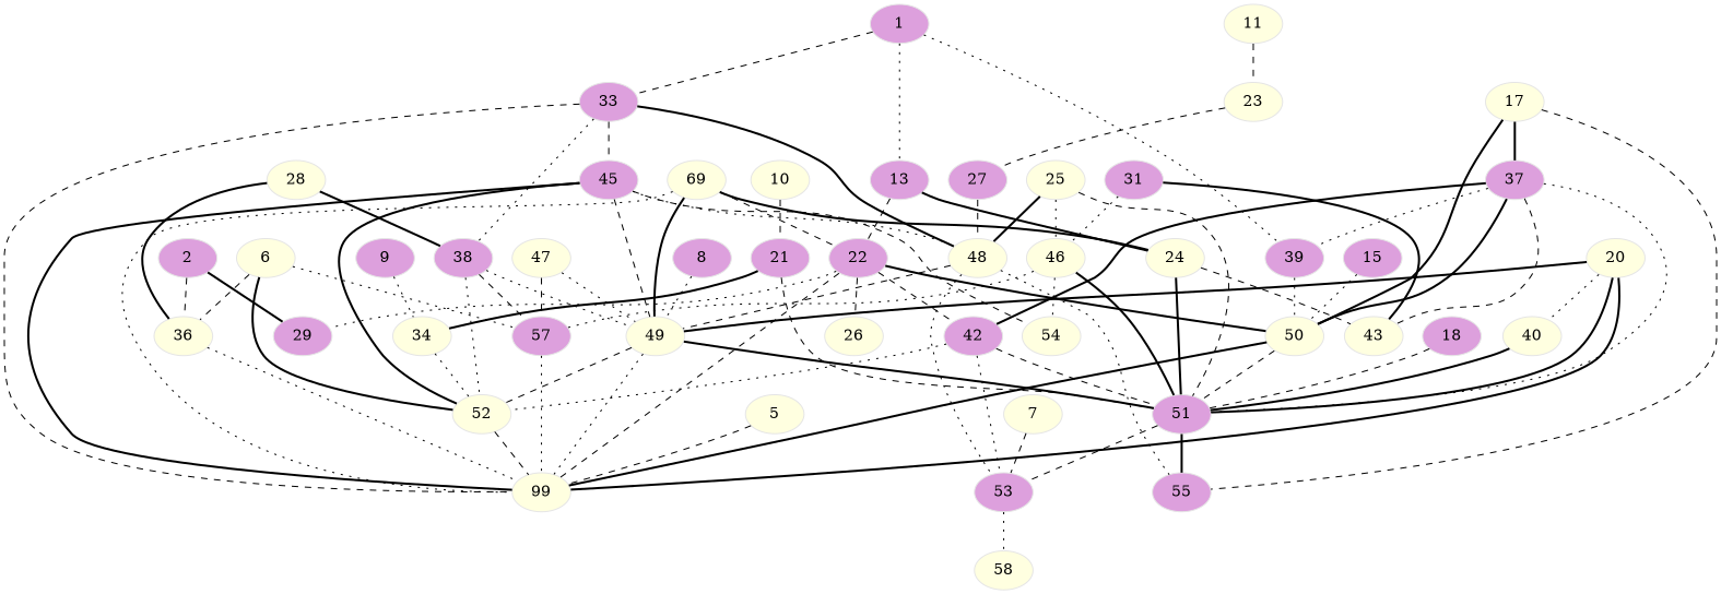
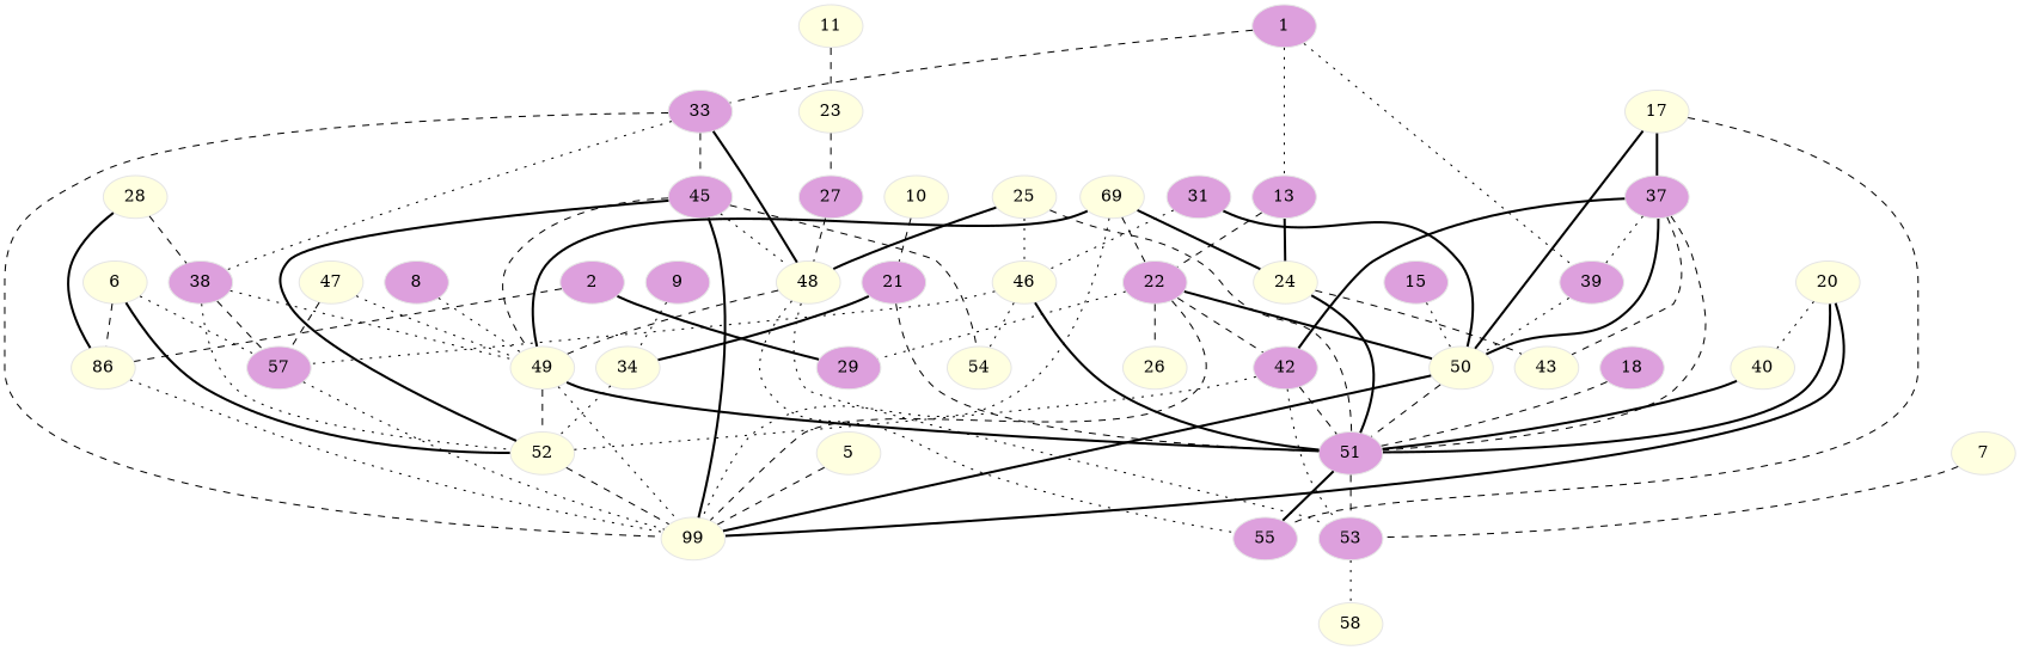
  graph {
    node [color=gray90 fillcolor=lightyellow style=filled]
    edge [style=dashed weight=1.0]
    1 [fillcolor=plum]
    13 [fillcolor=plum]
    33 [fillcolor=plum]
    39 [fillcolor=plum]
    22 [fillcolor=plum]
    24
    n7 [label=99]
    48
    38 [fillcolor=plum]
    45 [fillcolor=plum]
    50
    2 [fillcolor=plum]
    29 [fillcolor=plum]
-   36
+   36 [label=86]
    5
    6
    52
    57 [fillcolor=plum]
    53 [fillcolor=plum]
    7
    58
    8 [fillcolor=plum]
    49
    51 [fillcolor=plum]
    9 [fillcolor=plum]
    34
    21 [fillcolor=plum]
    10
    11
    23
    27 [fillcolor=plum]
    26
    42 [fillcolor=plum]
    43
    15 [fillcolor=plum]
    17
    37 [fillcolor=plum]
    55 [fillcolor=plum]
    18 [fillcolor=plum]
    n40 [label=69]
    20
    40
    25
    46
    54
    28
    31 [fillcolor=plum]
    47
    1 -- 13 [style=dotted]
    1 -- 33
    1 -- 39 [style=dotted]
    13 -- 22
    13 -- 24 [style=bold]
    33 -- n7
    33 -- 48 [style=bold]
    33 -- 38 [style=dotted]
    33 -- 45
    39 -- 50 [style=dotted]
    22 -- n7
    22 -- 50 [style=bold]
    22 -- 29 [style=dotted]
    22 -- 26
    22 -- 42
    24 -- 51 [style=bold]
    24 -- 43
    48 -- 53 [style=dotted]
    48 -- 49 [weight=2.0]
    48 -- 55 [style=dotted]
    38 -- 52 [style=dotted]
    38 -- 57
    38 -- 49 [style=dotted]
    45 -- n7 [style=bold]
    45 -- 48 [style=dotted weight=2.0]
    45 -- 52 [style=bold]
    45 -- 49
    45 -- 54
    50 -- n7 [style=bold]
    50 -- 51
    2 -- 29 [style=bold]
    2 -- 36
    36 -- n7 [style=dotted]
    5 -- n7
    6 -- 36
    6 -- 52 [style=bold]
    6 -- 57 [style=dotted]
    52 -- n7
    57 -- n7 [style=dotted]
    53 -- 58 [style=dotted]
    7 -- 53
    8 -- 49 [style=dotted]
    49 -- n7 [style=dotted]
    49 -- 52
    49 -- 51 [style=bold weight=3.0]
    51 -- 53
    51 -- 55 [style=bold]
    9 -- 34 [style=dotted]
    34 -- 52 [style=dotted]
    21 -- 51
    21 -- 34 [style=bold]
    10 -- 21
    11 -- 23
    23 -- 27
    27 -- 48
    42 -- 52 [style=dotted]
    42 -- 53 [style=dotted]
    42 -- 51
    15 -- 50 [style=dotted]
    17 -- 50 [style=bold]
    17 -- 37 [style=bold]
    17 -- 55
    37 -- 39 [style=dotted]
    37 -- 50 [style=bold]
-   37 -- 51 [style=dotted]
+   37 -- 51
    37 -- 42 [style=bold]
    37 -- 43
    18 -- 51
    n40 -- 22
    n40 -- 24 [style=bold]
    n40 -- n7 [style=dotted]
    n40 -- 49 [style=bold]
    20 -- n7 [style=bold]
-   20 -- 49 [style=bold]
    20 -- 51 [style=bold]
    20 -- 40 [style=dotted]
    40 -- 51 [style=bold]
    25 -- 48 [style=bold]
    25 -- 51
    25 -- 46 [style=dotted]
    46 -- 57 [style=dotted]
    46 -- 51 [style=bold]
    46 -- 54 [style=dotted]
-   28 -- 38 [style=bold]
+   28 -- 38
    28 -- 36 [style=bold]
-   31 -- 43 [style=bold]
+   31 -- 50 [style=bold]
    31 -- 46 [style=dotted]
    47 -- 57
    47 -- 49 [style=dotted]
  }
